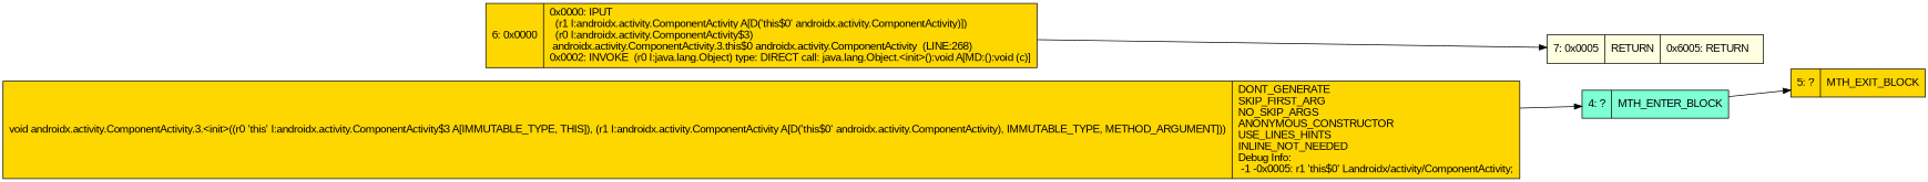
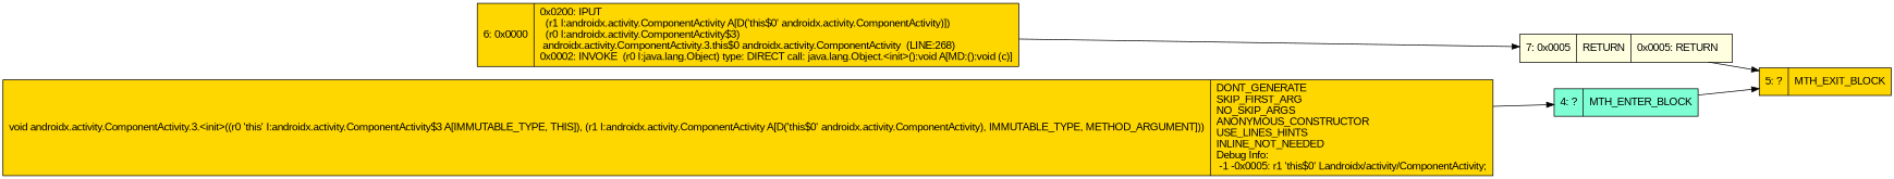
  digraph {
    fontname="Liberation Sans"
    rankdir=LR
    node [fillcolor=gold fontname="Liberation Sans" shape=record style=filled]
    edge [fontname="Liberation Sans"]
    n1 [fillcolor=aquamarine label="{4\:\ ?|MTH_ENTER_BLOCK\l}"]
    n2 [label="{5\:\ ?|MTH_EXIT_BLOCK\l}"]
-   n3 [label="{6\:\ 0x0000|0x0000: IPUT  \l  (r1 I:androidx.activity.ComponentActivity A[D('this$0' androidx.activity.ComponentActivity)])\l  (r0 I:androidx.activity.ComponentActivity$3)\l androidx.activity.ComponentActivity.3.this$0 androidx.activity.ComponentActivity  (LINE:268)\l0x0002: INVOKE  (r0 I:java.lang.Object) type: DIRECT call: java.lang.Object.\<init\>():void A[MD:():void (c)]\l}"]
-   n4 [fillcolor=lightyellow label="{7\:\ 0x0005|RETURN\l|0x6005: RETURN   \l}"]
+   n3 [label="{6\:\ 0x0000|0x0200: IPUT  \l  (r1 I:androidx.activity.ComponentActivity A[D('this$0' androidx.activity.ComponentActivity)])\l  (r0 I:androidx.activity.ComponentActivity$3)\l androidx.activity.ComponentActivity.3.this$0 androidx.activity.ComponentActivity  (LINE:268)\l0x0002: INVOKE  (r0 I:java.lang.Object) type: DIRECT call: java.lang.Object.\<init\>():void A[MD:():void (c)]\l}"]
+   n4 [fillcolor=lightyellow label="{7\:\ 0x0005|RETURN\l|0x0005: RETURN   \l}"]
    n5 [label="{void androidx.activity.ComponentActivity.3.\<init\>((r0 'this' I:androidx.activity.ComponentActivity$3 A[IMMUTABLE_TYPE, THIS]), (r1 I:androidx.activity.ComponentActivity A[D('this$0' androidx.activity.ComponentActivity), IMMUTABLE_TYPE, METHOD_ARGUMENT]))  | DONT_GENERATE\lSKIP_FIRST_ARG\lNO_SKIP_ARGS\lANONYMOUS_CONSTRUCTOR\lUSE_LINES_HINTS\lINLINE_NOT_NEEDED\lDebug Info:\l  \-1 \-0x0005: r1 'this$0' Landroidx\/activity\/ComponentActivity;\l}"]
    n1 -> n2
    n3 -> n4
+   n4 -> n2
    n5 -> n1
  }
